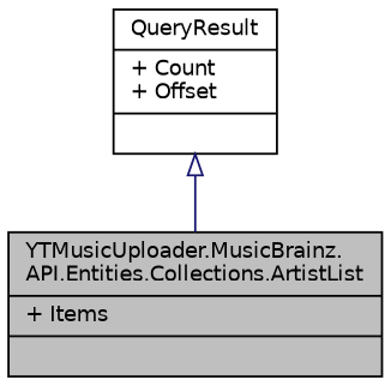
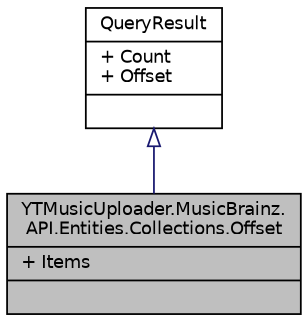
  digraph {
    node [color=black fontname=Helvetica fontsize=10 shape=record style=filled]
-   n1 [fillcolor=grey75 fontcolor=black height=0.2 label="{YTMusicUploader.MusicBrainz.\lAPI.Entities.Collections.ArtistList\n|+ Items\l|}" width=0.4]
+   n1 [fillcolor=grey75 fontcolor=black height=0.2 label="{YTMusicUploader.MusicBrainz.\lAPI.Entities.Collections.Offset\n|+ Items\l|}" width=0.4]
    n2 [fillcolor=white height=0.2 label="{QueryResult\n|+ Count\l+ Offset\l|}" width=0.4]
    n2 -> n1 [arrowtail=onormal color=midnightblue dir=back fontname=Helvetica fontsize=10 labelfontname=Helvetica labelfontsize=10 style=solid]
  }
